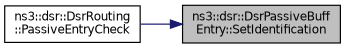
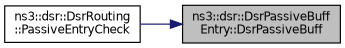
  digraph {
    rankdir=RL
    node [color=black fontname=Helvetica fontsize=10 shape=record style=filled]
-   n1 [fillcolor=grey75 fontcolor=black height=0.2 label="ns3::dsr::DsrPassiveBuff\lEntry::SetIdentification" width=0.4]
+   n1 [fillcolor=grey75 fontcolor=black height=0.2 label="ns3::dsr::DsrPassiveBuff\lEntry::DsrPassiveBuff" width=0.4]
    n2 [fillcolor=white height=0.2 label="ns3::dsr::DsrRouting\l::PassiveEntryCheck" width=0.4]
    n1 -> n2 [color=midnightblue dir=back fontname=Helvetica fontsize=10 labelfontname=Helvetica labelfontsize=10 style=solid]
  }
